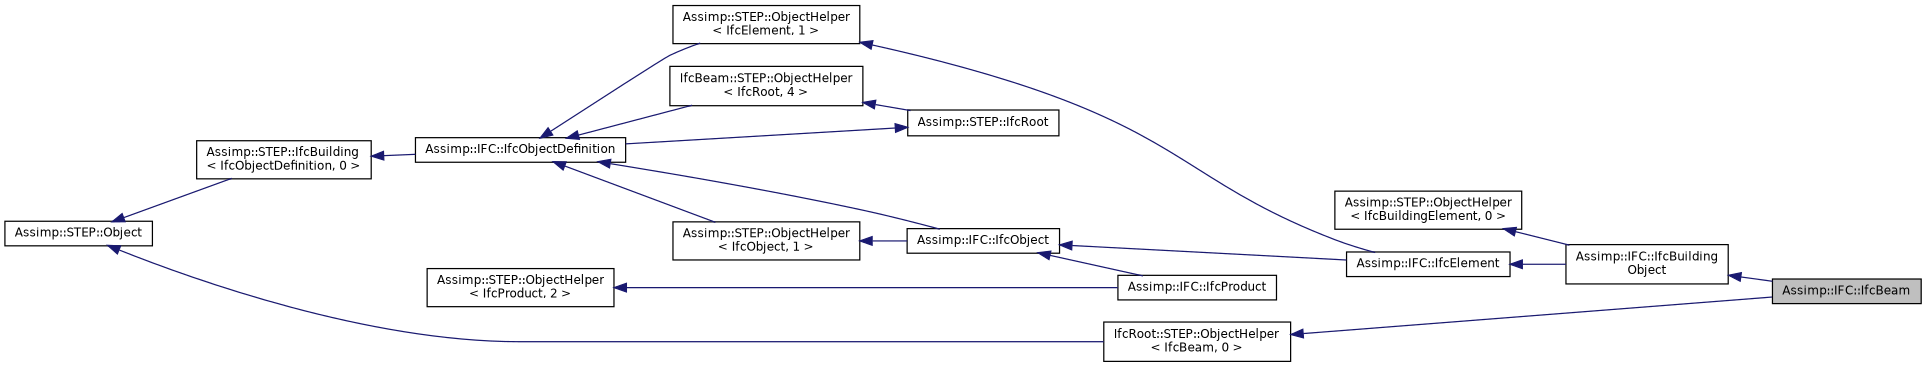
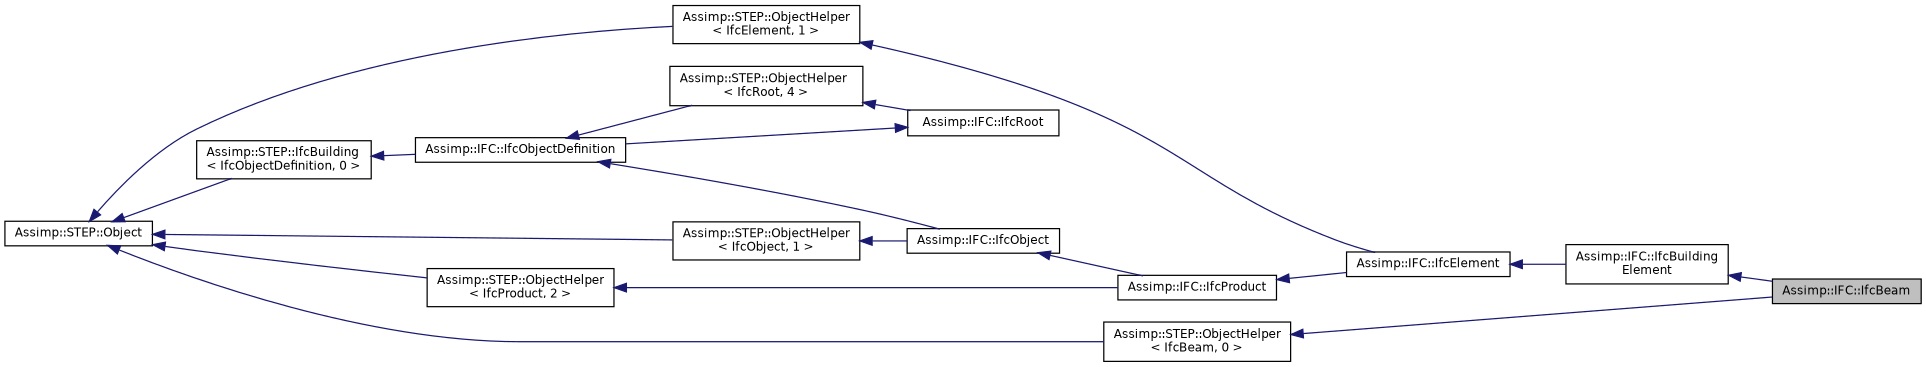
  digraph {
    rankdir=LR
    node [color=black fillcolor=white fontname=Helvetica fontsize=10 shape=record style=filled]
    edge [color=midnightblue dir=back fontname=Helvetica fontsize=10 labelfontname=Helvetica labelfontsize=10 style=solid]
    n1 [fillcolor=grey75 fontcolor=black height=0.2 label="Assimp::IFC::IfcBeam" width=0.4]
-   n2 [height=0.2 label="Assimp::IFC::IfcBuilding\lObject" width=0.4]
+   n2 [height=0.2 label="Assimp::IFC::IfcBuilding\lElement" width=0.4]
    n3 [height=0.2 label="Assimp::IFC::IfcElement" width=0.4]
    n4 [height=0.2 label="Assimp::IFC::IfcProduct" width=0.4]
    n5 [height=0.2 label="Assimp::IFC::IfcObject" width=0.4]
    n6 [height=0.2 label="Assimp::IFC::IfcObjectDefinition" width=0.4]
-   n7 [height=0.2 label="IfcBeam::STEP::ObjectHelper\l\< IfcRoot, 4 \>" width=0.4]
-   n8 [height=0.2 label="Assimp::STEP::IfcRoot" width=0.4]
+   n7 [height=0.2 label="Assimp::STEP::ObjectHelper\l\< IfcRoot, 4 \>" width=0.4]
+   n8 [height=0.2 label="Assimp::IFC::IfcRoot" width=0.4]
    n9 [height=0.2 label="Assimp::STEP::Object" width=0.4]
    n10 [height=0.2 label="Assimp::STEP::IfcBuilding\l\< IfcObjectDefinition, 0 \>" width=0.4]
    n11 [height=0.2 label="Assimp::STEP::ObjectHelper\l\< IfcObject, 1 \>" width=0.4]
    n12 [height=0.2 label="Assimp::STEP::ObjectHelper\l\< IfcProduct, 2 \>" width=0.4]
    n13 [height=0.2 label="Assimp::STEP::ObjectHelper\l\< IfcElement, 1 \>" width=0.4]
-   n14 [height=0.2 label="IfcRoot::STEP::ObjectHelper\l\< IfcBeam, 0 \>" width=0.4]
-   n15 [height=0.2 label="Assimp::STEP::ObjectHelper\l\< IfcBuildingElement, 0 \>" width=0.4]
+   n14 [height=0.2 label="Assimp::STEP::ObjectHelper\l\< IfcBeam, 0 \>" width=0.4]
    n2 -> n1
    n3 -> n2
-   n5 -> n3
+   n4 -> n3
    n5 -> n4
    n6 -> n5
    n6 -> n7
    n7 -> n8
    n8 -> n6
    n9 -> n10
-   n6 -> n11
-   n6 -> n13
+   n9 -> n11
+   n9 -> n12
+   n9 -> n13
    n9 -> n14
    n10 -> n6
    n11 -> n5
    n12 -> n4
    n13 -> n3
    n14 -> n1
-   n15 -> n2
  }
